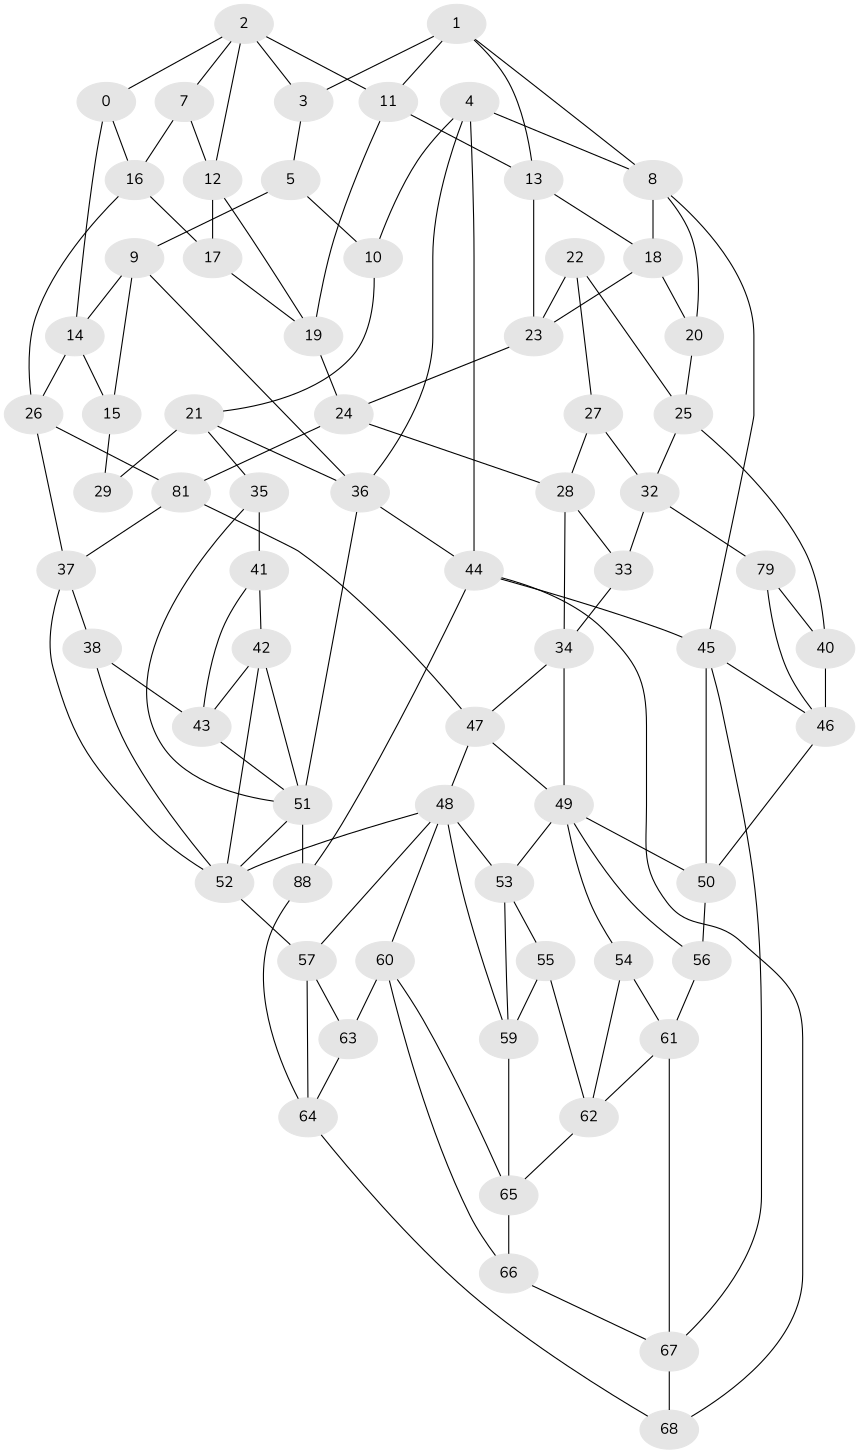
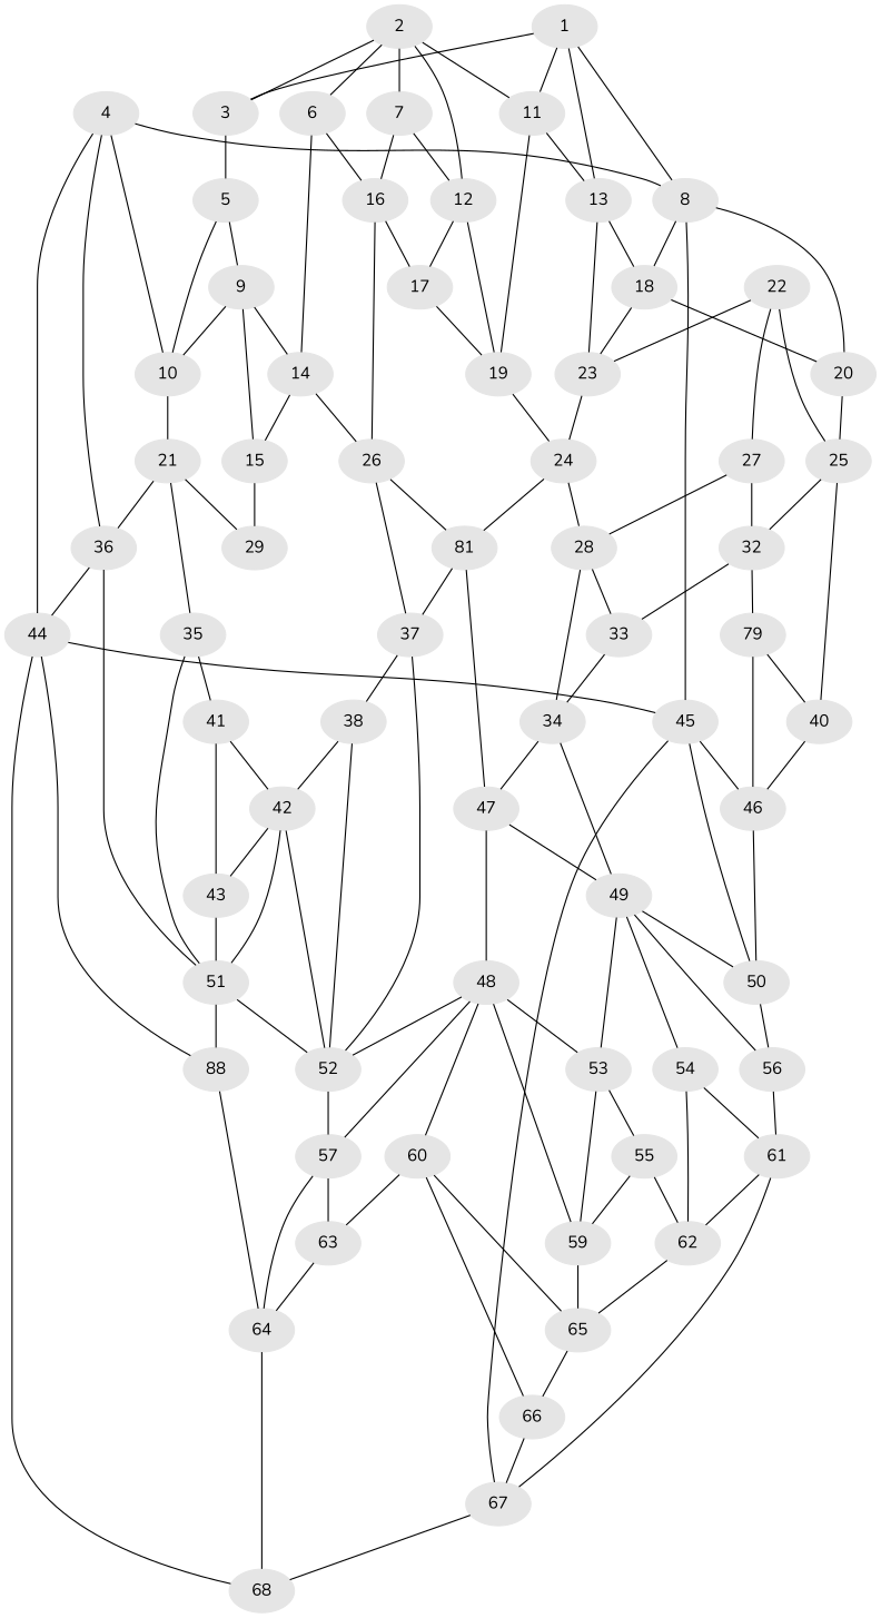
  graph {
    fontname=Nunito
    node [color=gray90 fontname=Nunito style=filled]
    edge [fontname=Nunito weight=1.0]
    1
    3
    8
    11
    13
    5
    18
    20
    45
    19
    23
    2
-   6 [label=0]
+   6
    7
    12
    14
    16
    17
    10
    9
    4
    36
    44
    21
    51
    n26 [label=88]
    68
    15
    26
    25
    46
    50
    67
    29
    35
    24
    n37 [label=81]
    37
    28
    22
    27
    32
    40
    41
    33
    34
    47
    n48 [label=79]
    38
    52
    49
    42
    43
    48
    53
    54
    56
    57
    64
    59
    60
    55
    63
    65
    66
    61
    62
    1 -- 3
    1 -- 8
    1 -- 11
    1 -- 13
    3 -- 5
    8 -- 18
    8 -- 20
    8 -- 45
    11 -- 13
    11 -- 19
    13 -- 18
    13 -- 23
    5 -- 10
    5 -- 9
    18 -- 20
    18 -- 23
    20 -- 25
    45 -- 46
    45 -- 50
    45 -- 67
    19 -- 24
    23 -- 24
    2 -- 3
    2 -- 11
    2 -- 6
    2 -- 7
    2 -- 12
    6 -- 14
    6 -- 16
    7 -- 12
    7 -- 16
    12 -- 19
    12 -- 17
    14 -- 15
    14 -- 26
    16 -- 17
    16 -- 26
    17 -- 19
    10 -- 21
    9 -- 14
-   9 -- 36
+   9 -- 10
    9 -- 15
    4 -- 8
    4 -- 10
    4 -- 36
    4 -- 44
    36 -- 44
    36 -- 51
    44 -- 45
    44 -- n26
    44 -- 68
    21 -- 36
    21 -- 29
    21 -- 35
    51 -- n26
    51 -- 52
    n26 -- 64
    15 -- 29 [weight=2.0]
    26 -- n37
    26 -- 37
    25 -- 32
    25 -- 40
    46 -- 50
    50 -- 56 [weight=2.0]
    67 -- 68
    35 -- 51
    35 -- 41 [weight=2.0]
    24 -- n37
    24 -- 28
    n37 -- 37
    n37 -- 47
    37 -- 38
    37 -- 52
    28 -- 33
    28 -- 34
    22 -- 23
    22 -- 25
    22 -- 27
    27 -- 28
    27 -- 32
    32 -- 33
    32 -- n48
    40 -- 46
    41 -- 42
    41 -- 43
    33 -- 34
    34 -- 47
    34 -- 49
    47 -- 49
    47 -- 48
    n48 -- 46
    n48 -- 40 [weight=2.0]
    38 -- 52
-   38 -- 43
+   38 -- 42
    52 -- 57
    49 -- 50
    49 -- 53
    49 -- 54
    49 -- 56
    42 -- 51
    42 -- 52
    42 -- 43
    43 -- 51
    48 -- 52
    48 -- 53
    48 -- 57
    48 -- 59
    48 -- 60
    53 -- 59
    53 -- 55
    54 -- 61
    54 -- 62
    56 -- 61
    57 -- 64
    57 -- 63
    64 -- 68
    59 -- 65
    60 -- 63
    60 -- 65
    60 -- 66
    55 -- 59
    55 -- 62
    63 -- 64
    65 -- 66
    66 -- 67
    61 -- 67
    61 -- 62
    62 -- 65
  }
